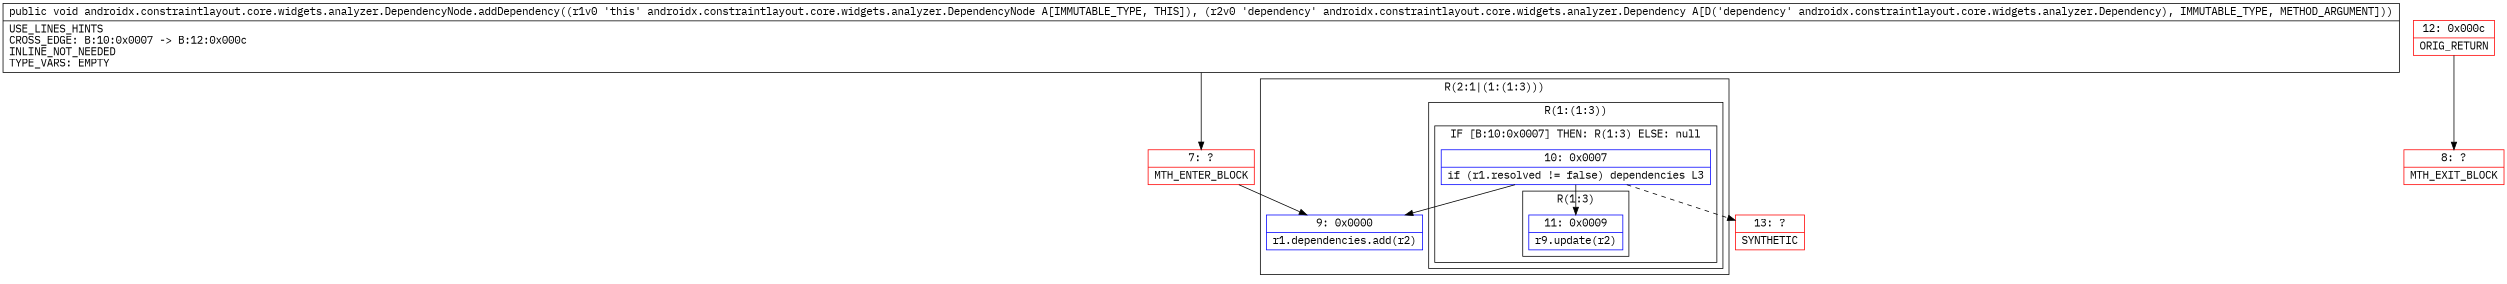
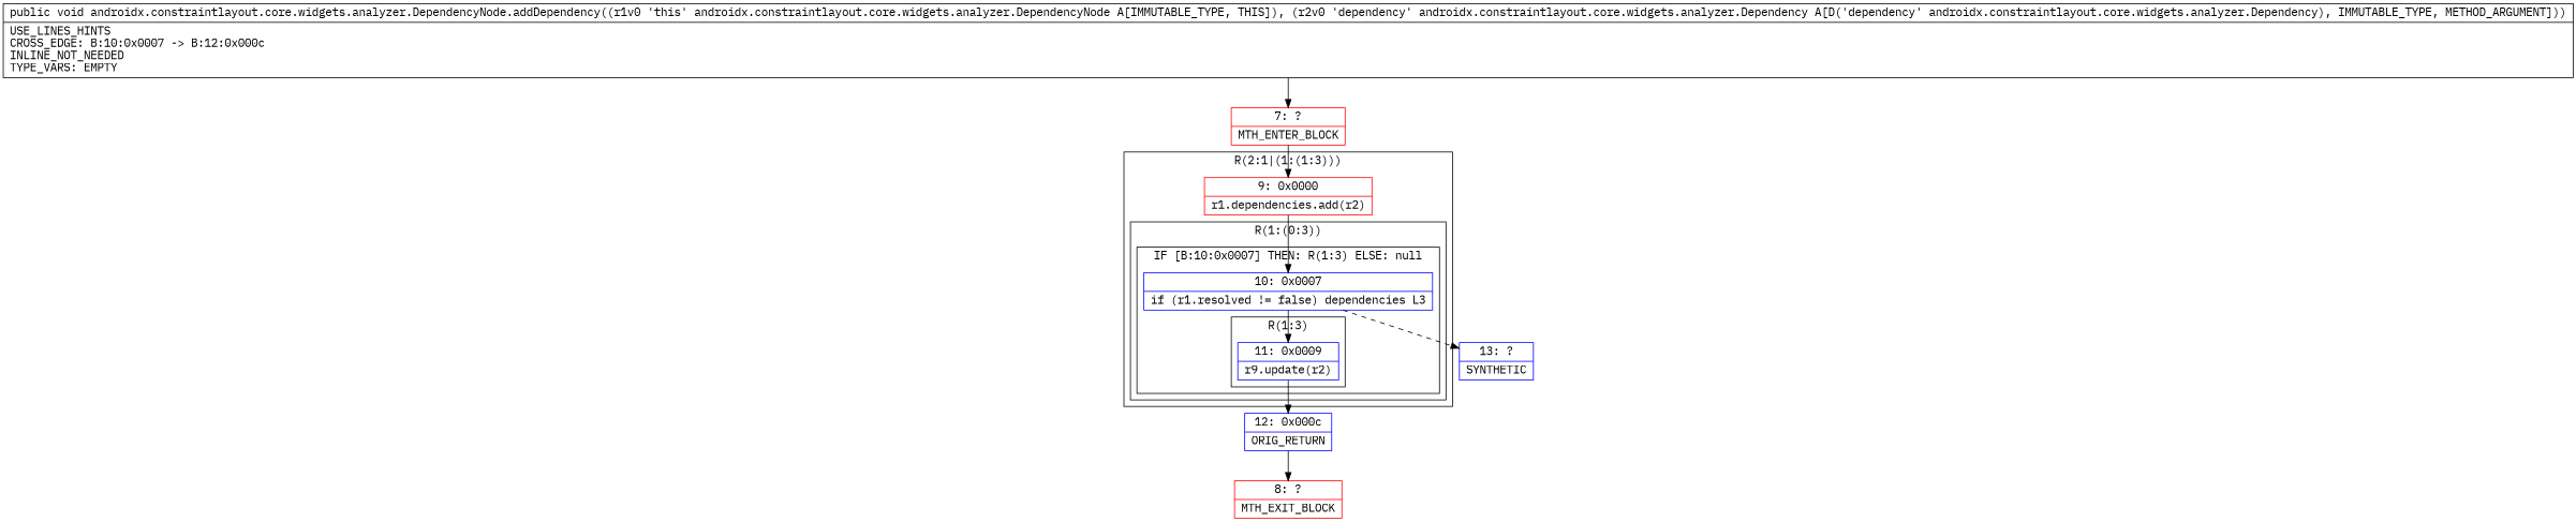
  digraph {
    fontname="IBM Plex Mono"
    node [color=red fontname="IBM Plex Mono" shape=record]
    edge [fontname="IBM Plex Mono"]
    n1 [color=blue label="{11\:\ 0x0009|r9.update(r2)\l}"]
    n2 [color=blue label="{10\:\ 0x0007|if (r1.resolved != false) dependencies L3\l}"]
-   n3 [color=blue label="{9\:\ 0x0000|r1.dependencies.add(r2)\l}"]
-   n4 [label="{12\:\ 0x000c|ORIG_RETURN\l}"]
-   n5 [label="{13\:\ ?|SYNTHETIC\l}"]
+   n3 [label="{9\:\ 0x0000|r1.dependencies.add(r2)\l}"]
+   n4 [color=blue label="{12\:\ 0x000c|ORIG_RETURN\l}"]
+   n5 [color=blue label="{13\:\ ?|SYNTHETIC\l}"]
    n6 [label="{8\:\ ?|MTH_EXIT_BLOCK\l}"]
    n7 [label="{7\:\ ?|MTH_ENTER_BLOCK\l}"]
    n8 [label="{public void androidx.constraintlayout.core.widgets.analyzer.DependencyNode.addDependency((r1v0 'this' androidx.constraintlayout.core.widgets.analyzer.DependencyNode A[IMMUTABLE_TYPE, THIS]), (r2v0 'dependency' androidx.constraintlayout.core.widgets.analyzer.Dependency A[D('dependency' androidx.constraintlayout.core.widgets.analyzer.Dependency), IMMUTABLE_TYPE, METHOD_ARGUMENT]))  | USE_LINES_HINTS\lCROSS_EDGE: B:10:0x0007 \-\> B:12:0x000c\lINLINE_NOT_NEEDED\lTYPE_VARS: EMPTY\l}" color=""]
    subgraph cluster_1 {
      label="R(2:1|(1:(1:3)))"
      n3
      subgraph cluster_2 {
-       label="R(1:(1:3))"
+       label="R(1:(0:3))"
        subgraph cluster_3 {
          label="IF [B:10:0x0007] THEN: R(1:3) ELSE: null"
          n2
          subgraph cluster_4 {
            label="R(1:3)"
            n1
          }
        }
      }
    }
+   n1 -> n4
    n2 -> n1
    n2 -> n5 [style=dashed]
-   n2 -> n3
+   n3 -> n2
    n4 -> n6
    n7 -> n3
    n8 -> n7
  }
